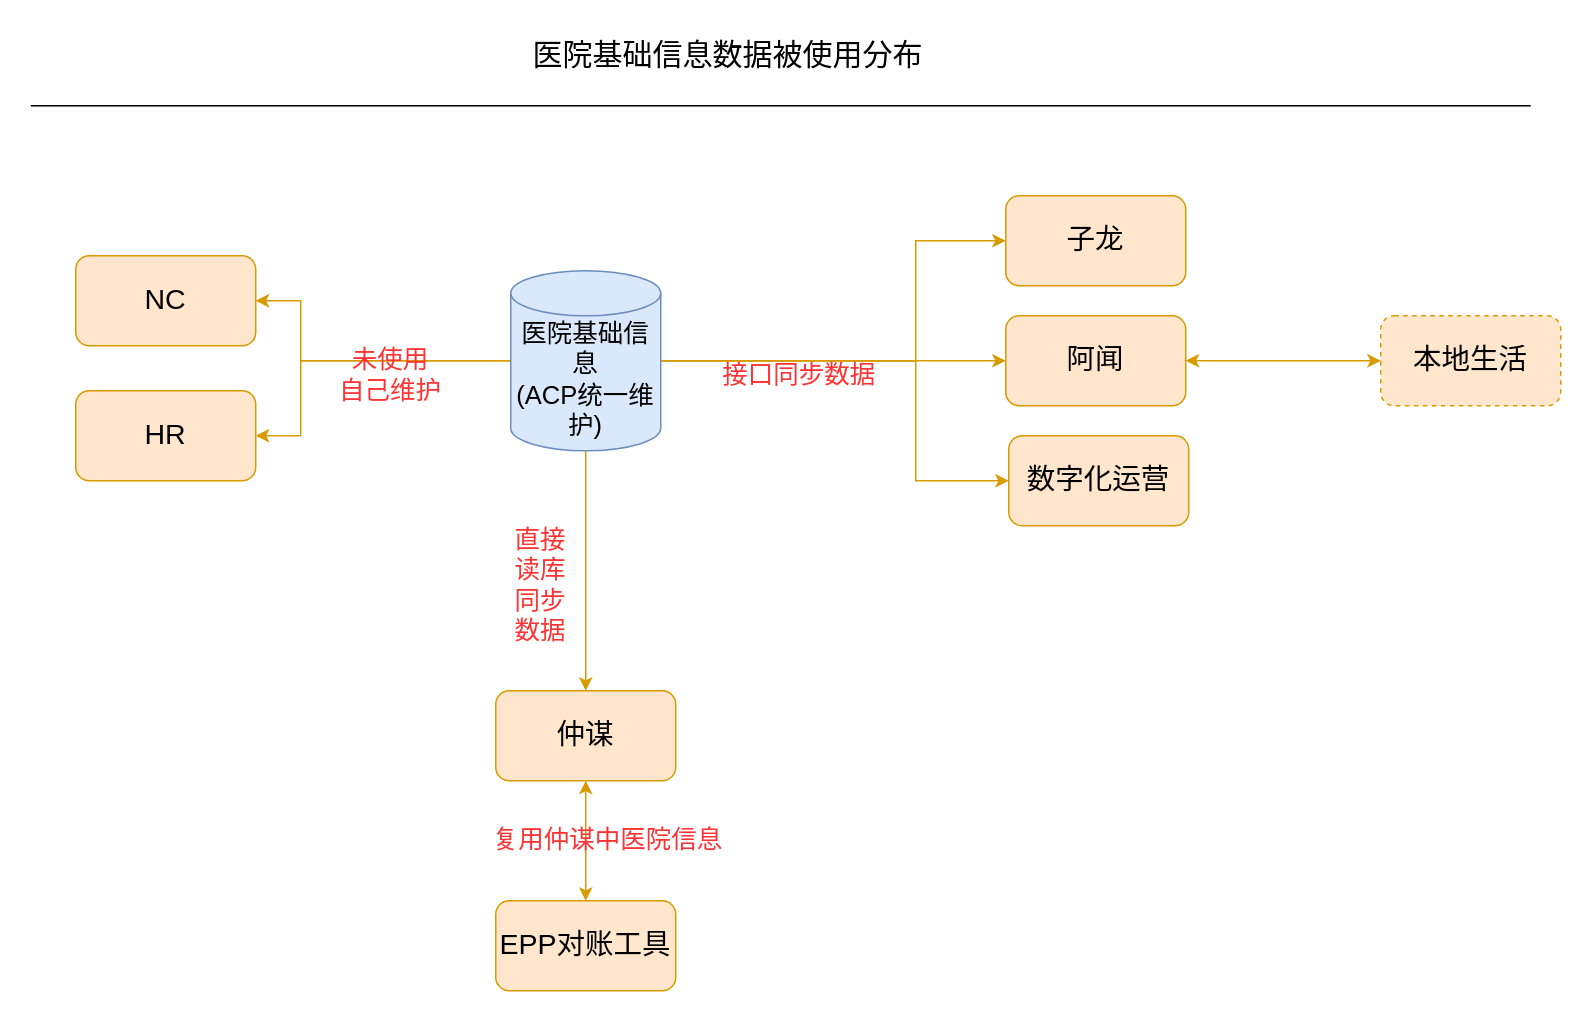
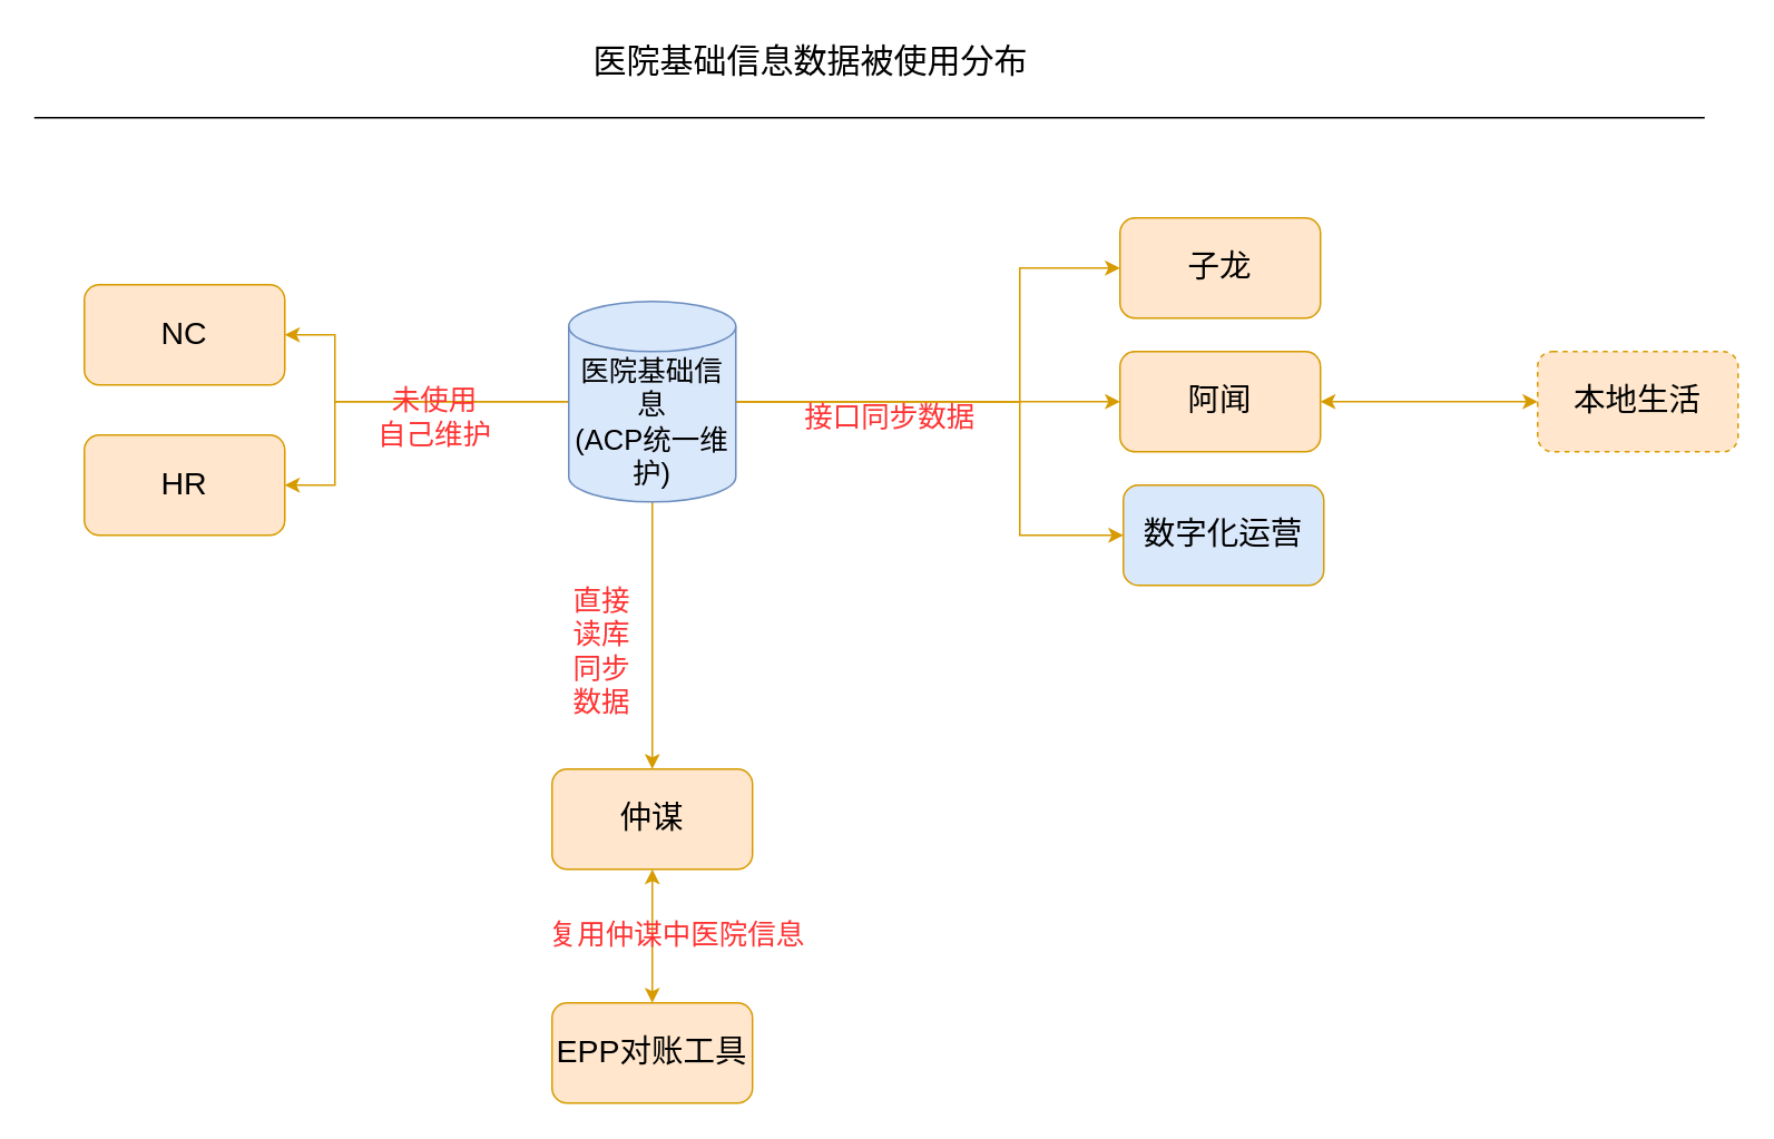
  <mxCell id="0" />
  <mxCell id="1" parent="0" />
  <mxCell id="2" style="edgeStyle=orthogonalEdgeStyle;rounded=0;orthogonalLoop=1;jettySize=auto;html=1;entryX=0.5;entryY=0;entryDx=0;entryDy=0;fillColor=#ffe6cc;strokeColor=#d79b00;fontSize=19;" parent="1" source="8" target="11" edge="1"><mxGeometry relative="1" as="geometry" /></mxCell>
  <mxCell id="3" style="edgeStyle=orthogonalEdgeStyle;rounded=0;orthogonalLoop=1;jettySize=auto;html=1;entryX=1;entryY=0.5;entryDx=0;entryDy=0;fillColor=#ffe6cc;strokeColor=#d79b00;fontSize=19;" parent="1" source="8" target="14" edge="1"><mxGeometry relative="1" as="geometry"><Array as="points"><mxPoint x="200" y="240" /><mxPoint x="200" y="200" /></Array></mxGeometry></mxCell>
  <mxCell id="4" style="edgeStyle=orthogonalEdgeStyle;rounded=0;orthogonalLoop=1;jettySize=auto;html=1;entryX=1;entryY=0.5;entryDx=0;entryDy=0;fillColor=#ffe6cc;strokeColor=#d79b00;fontSize=19;" parent="1" source="8" target="15" edge="1"><mxGeometry relative="1" as="geometry"><Array as="points"><mxPoint x="200" y="240" /><mxPoint x="200" y="290" /></Array></mxGeometry></mxCell>
  <mxCell id="5" style="edgeStyle=orthogonalEdgeStyle;rounded=0;orthogonalLoop=1;jettySize=auto;html=1;entryX=0;entryY=0.5;entryDx=0;entryDy=0;fillColor=#ffe6cc;strokeColor=#d79b00;fontSize=19;" parent="1" source="8" target="10" edge="1"><mxGeometry relative="1" as="geometry" /></mxCell>
  <mxCell id="6" style="edgeStyle=orthogonalEdgeStyle;rounded=0;orthogonalLoop=1;jettySize=auto;html=1;entryX=0;entryY=0.5;entryDx=0;entryDy=0;fillColor=#ffe6cc;strokeColor=#d79b00;fontSize=19;" parent="1" source="8" target="9" edge="1"><mxGeometry relative="1" as="geometry"><Array as="points"><mxPoint x="610" y="240" /><mxPoint x="610" y="160" /></Array></mxGeometry></mxCell>
  <mxCell id="7" style="edgeStyle=orthogonalEdgeStyle;rounded=0;orthogonalLoop=1;jettySize=auto;html=1;entryX=0;entryY=0.5;entryDx=0;entryDy=0;fillColor=#ffe6cc;strokeColor=#d79b00;fontSize=19;" parent="1" source="8" target="12" edge="1"><mxGeometry relative="1" as="geometry"><Array as="points"><mxPoint x="610" y="240" /><mxPoint x="610" y="320" /></Array></mxGeometry></mxCell>
  <mxCell id="8" value="&lt;span style=&quot;font-size: 17px;&quot;&gt;医院基础信息&lt;/span&gt;&lt;br style=&quot;font-size: 17px;&quot;&gt;&lt;span style=&quot;font-size: 17px;&quot;&gt;(ACP统一维护)&lt;/span&gt;" style="shape=cylinder3;whiteSpace=wrap;html=1;boundedLbl=1;backgroundOutline=1;size=15;fillColor=#dae8fc;strokeColor=#6c8ebf;fontSize=17;" parent="1" vertex="1"><mxGeometry x="340" y="180" width="100" height="120" as="geometry" /></mxCell>
  <mxCell id="9" value="子龙" style="whiteSpace=wrap;html=1;strokeColor=#d79b00;fillColor=#ffe6cc;rounded=1;fontSize=19;" parent="1" vertex="1"><mxGeometry x="670" y="130" width="120" height="60" as="geometry" /></mxCell>
  <mxCell id="10" value="阿闻" style="whiteSpace=wrap;html=1;strokeColor=#d79b00;fillColor=#ffe6cc;rounded=1;fontSize=19;" parent="1" vertex="1"><mxGeometry x="670" y="210" width="120" height="60" as="geometry" /></mxCell>
  <mxCell id="11" value="仲谋" style="whiteSpace=wrap;html=1;strokeColor=#d79b00;fillColor=#ffe6cc;rounded=1;fontSize=19;" parent="1" vertex="1"><mxGeometry x="330" y="460" width="120" height="60" as="geometry" /></mxCell>
- <mxCell id="12" value="数字化运营" style="whiteSpace=wrap;html=1;strokeColor=#d79b00;fillColor=#ffe6cc;rounded=1;fontSize=19;" parent="1" vertex="1"><mxGeometry x="672" y="290" width="120" height="60" as="geometry" /></mxCell>
+ <mxCell id="12" value="数字化运营" style="whiteSpace=wrap;html=1;strokeColor=#d79b00;fillColor=#dae8fc;rounded=1;fontSize=19;" parent="1" vertex="1"><mxGeometry x="672" y="290" width="120" height="60" as="geometry" /></mxCell>
  <mxCell id="13" value="本地生活" style="whiteSpace=wrap;html=1;strokeColor=#d79b00;fillColor=#ffe6cc;rounded=1;fontSize=19;dashed=1;" parent="1" vertex="1"><mxGeometry x="920" y="210" width="120" height="60" as="geometry" /></mxCell>
  <mxCell id="14" value="NC" style="whiteSpace=wrap;html=1;strokeColor=#d79b00;fillColor=#ffe6cc;rounded=1;fontSize=19;" parent="1" vertex="1"><mxGeometry x="50" y="170" width="120" height="60" as="geometry" /></mxCell>
  <mxCell id="15" value="HR" style="whiteSpace=wrap;html=1;strokeColor=#d79b00;fillColor=#ffe6cc;rounded=1;fontSize=19;" parent="1" vertex="1"><mxGeometry x="50" y="260" width="120" height="60" as="geometry" /></mxCell>
  <mxCell id="16" value="" style="endArrow=classic;startArrow=classic;html=1;exitX=1;exitY=0.5;exitDx=0;exitDy=0;entryX=0;entryY=0.5;entryDx=0;entryDy=0;fillColor=#ffe6cc;strokeColor=#d79b00;fontSize=19;" parent="1" source="10" target="13" edge="1"><mxGeometry width="50" height="50" relative="1" as="geometry"><mxPoint x="940" y="420" as="sourcePoint" /><mxPoint x="990" y="370" as="targetPoint" /></mxGeometry></mxCell>
  <mxCell id="17" value="&lt;font style=&quot;font-size: 20px&quot;&gt;医院基础信息数据被使用分布&lt;/font&gt;" style="text;html=1;strokeColor=none;fillColor=none;align=center;verticalAlign=middle;whiteSpace=wrap;rounded=0;" parent="1" vertex="1"><mxGeometry x="330" y="20" width="310" height="30" as="geometry" /></mxCell>
  <mxCell id="18" value="" style="endArrow=none;html=1;" parent="1" edge="1"><mxGeometry width="50" height="50" relative="1" as="geometry"><mxPoint x="20" y="70" as="sourcePoint" /><mxPoint x="1020" y="70" as="targetPoint" /></mxGeometry></mxCell>
  <mxCell id="19" value="&lt;font color=&quot;#ff3333&quot;&gt;直接读库同步数据&lt;/font&gt;" style="text;html=1;strokeColor=none;fillColor=none;align=center;verticalAlign=middle;whiteSpace=wrap;rounded=0;fontSize=17;" parent="1" vertex="1"><mxGeometry x="340" y="380" width="40" height="20" as="geometry" /></mxCell>
  <mxCell id="20" value="&lt;font color=&quot;#ff3333&quot;&gt;接口同步数据&lt;/font&gt;" style="text;html=1;strokeColor=none;fillColor=none;align=center;verticalAlign=middle;whiteSpace=wrap;rounded=0;fontSize=17;" parent="1" vertex="1"><mxGeometry x="450" y="240" width="165" height="20" as="geometry" /></mxCell>
  <mxCell id="21" value="&lt;font color=&quot;#ff3333&quot;&gt;未使用&lt;br&gt;自己维护&lt;br&gt;&lt;/font&gt;" style="text;html=1;strokeColor=none;fillColor=none;align=center;verticalAlign=middle;whiteSpace=wrap;rounded=0;fontSize=17;" parent="1" vertex="1"><mxGeometry x="220" y="240" width="80" height="20" as="geometry" /></mxCell>
  <mxCell id="22" value="EPP对账工具" style="whiteSpace=wrap;html=1;strokeColor=#d79b00;fillColor=#ffe6cc;rounded=1;fontSize=19;" parent="1" vertex="1"><mxGeometry x="330" y="600" width="120" height="60" as="geometry" /></mxCell>
  <mxCell id="23" value="" style="endArrow=classic;startArrow=classic;html=1;fontSize=17;exitX=0.5;exitY=1;exitDx=0;exitDy=0;entryX=0.5;entryY=0;entryDx=0;entryDy=0;fillColor=#ffe6cc;strokeColor=#d79b00;" parent="1" source="11" target="22" edge="1"><mxGeometry width="50" height="50" relative="1" as="geometry"><mxPoint x="480" y="580" as="sourcePoint" /><mxPoint x="530" y="530" as="targetPoint" /></mxGeometry></mxCell>
  <mxCell id="24" value="&lt;font color=&quot;#ff3333&quot;&gt;复用仲谋中医院信息&lt;/font&gt;" style="text;html=1;strokeColor=none;fillColor=none;align=center;verticalAlign=middle;whiteSpace=wrap;rounded=0;fontSize=17;" parent="1" vertex="1"><mxGeometry x="310" y="550" width="190" height="20" as="geometry" /></mxCell>
